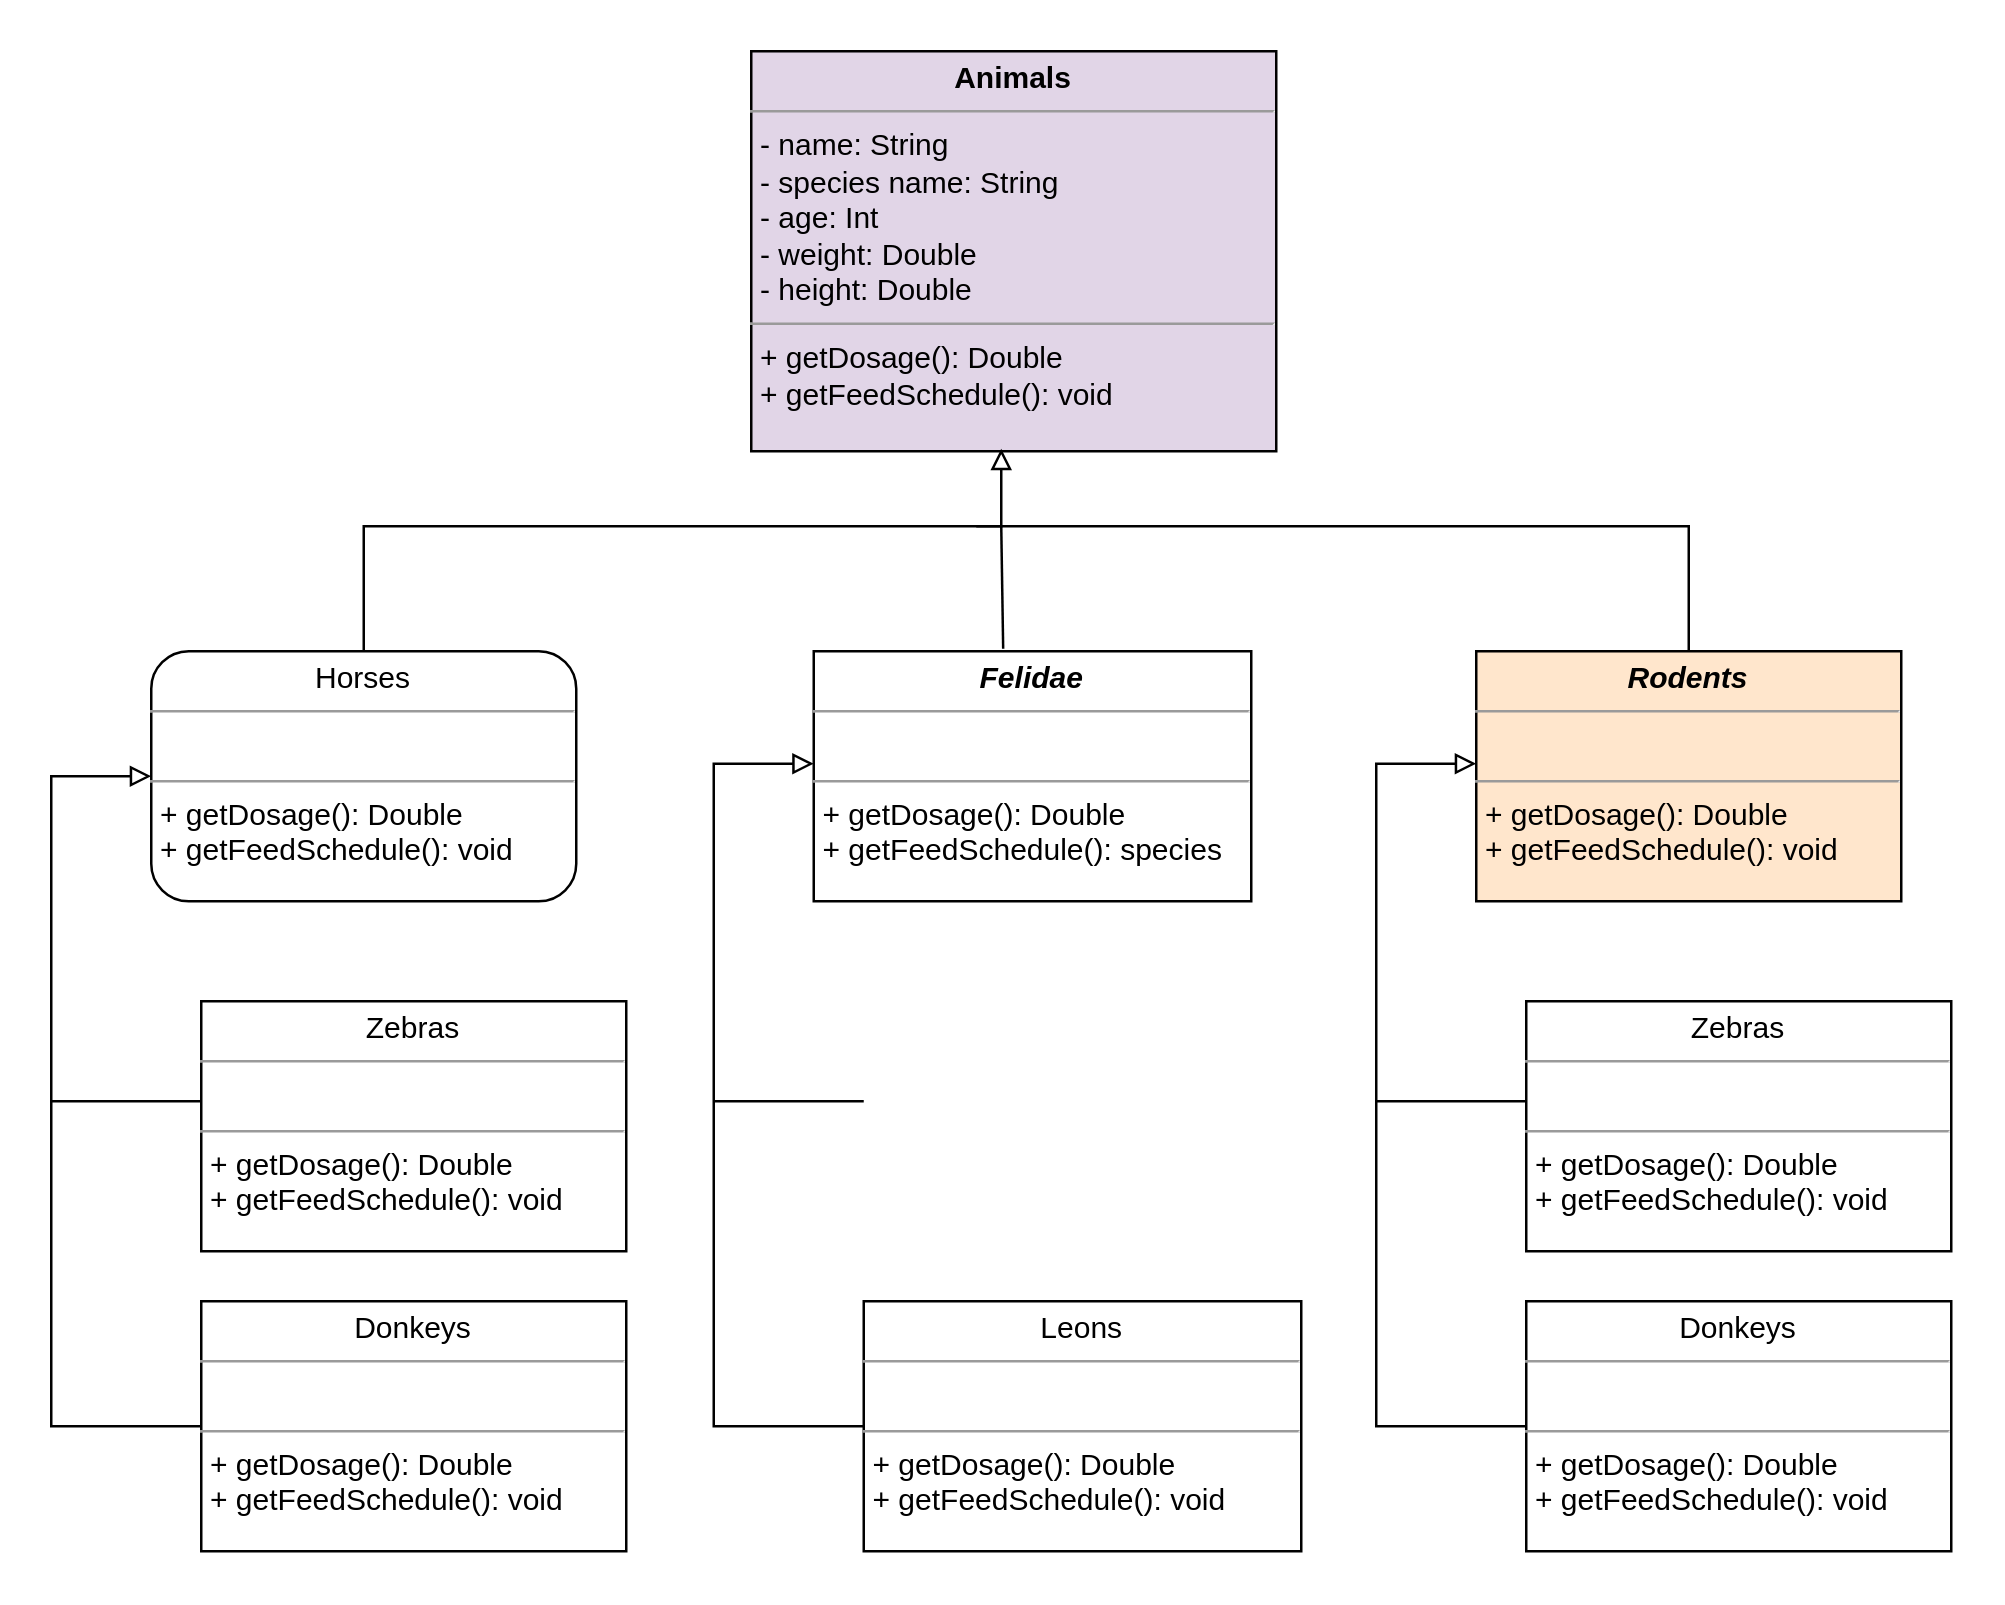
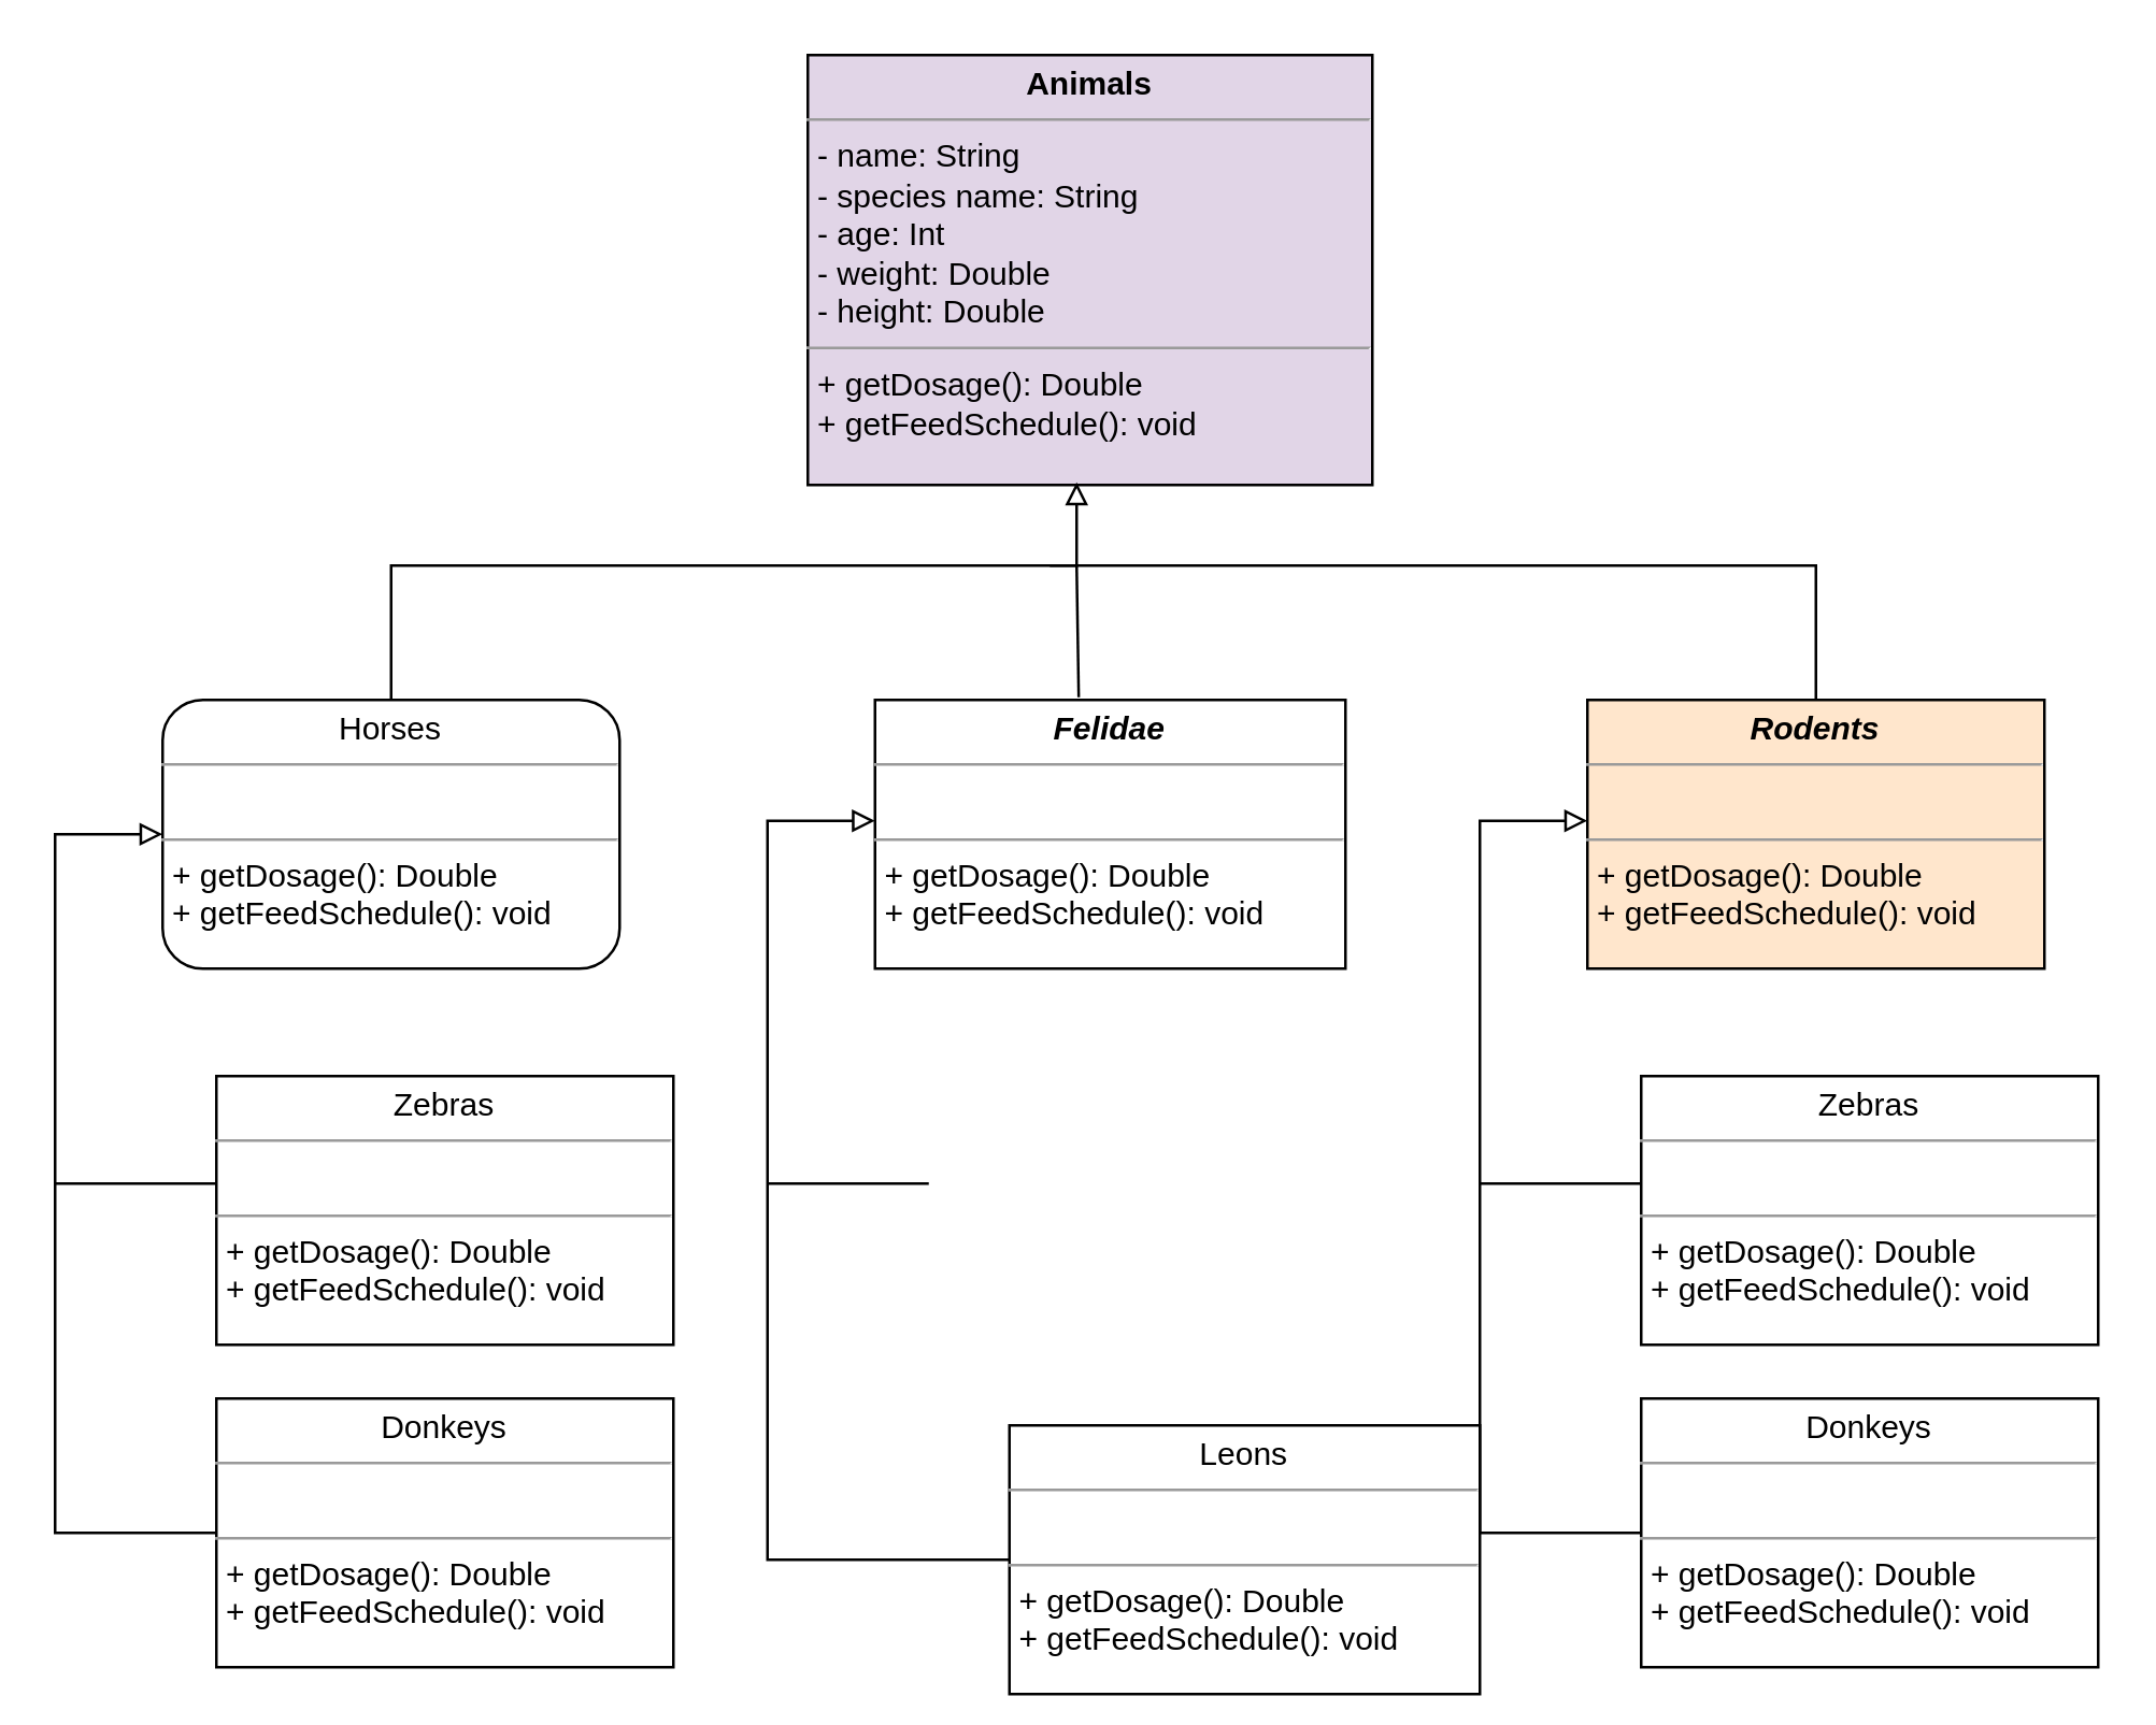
  <mxCell id="0" />
  <mxCell id="1" parent="0" />
  <mxCell id="2" value="&lt;p style=&quot;margin:0px;margin-top:4px;text-align:center;&quot;&gt;&lt;b&gt;Animals&lt;/b&gt;&lt;/p&gt;&lt;hr size=&quot;1&quot;&gt;&lt;p style=&quot;margin:0px;margin-left:4px;&quot;&gt;&lt;font style=&quot;font-size: 12px;&quot;&gt;-&lt;/font&gt; name: String&lt;br&gt;&lt;/p&gt;&lt;p style=&quot;margin:0px;margin-left:4px;&quot;&gt;- species name: String&lt;br&gt;- age: Int&lt;/p&gt;&lt;p style=&quot;margin:0px;margin-left:4px;&quot;&gt;- weight: Double&lt;/p&gt;&lt;p style=&quot;margin:0px;margin-left:4px;&quot;&gt;- height: Double&lt;br&gt;&lt;/p&gt;&lt;hr size=&quot;1&quot;&gt;&lt;p style=&quot;margin:0px;margin-left:4px;&quot;&gt;+ getDosage(): Double&lt;br&gt;+ getFeedSchedule(): void&lt;/p&gt;" style="verticalAlign=top;align=left;overflow=fill;fontSize=12;fontFamily=Helvetica;html=1;rounded=0;shadow=0;comic=0;labelBackgroundColor=none;strokeWidth=1;fillColor=#e1d5e7;" parent="1" vertex="1"><mxGeometry x="300" y="20" width="210" height="160" as="geometry" /></mxCell>
  <mxCell id="3" value="&lt;p style=&quot;margin:0px;margin-top:4px;text-align:center;&quot;&gt;Horses&lt;br&gt;&lt;/p&gt;&lt;hr size=&quot;1&quot;&gt;&lt;div&gt;&lt;br&gt;&lt;/div&gt;&lt;hr size=&quot;1&quot;&gt;&lt;p style=&quot;margin:0px;margin-left:4px;&quot;&gt;+ getDosage(): Double&lt;/p&gt;&lt;p style=&quot;margin:0px;margin-left:4px;&quot;&gt;+ getFeedSchedule(): void&lt;br&gt;&lt;/p&gt;" style="verticalAlign=top;align=left;overflow=fill;fontSize=12;fontFamily=Helvetica;html=1;rounded=1;" vertex="1" parent="1"><mxGeometry x="60" y="260" width="170" height="100" as="geometry" /></mxCell>
- <mxCell id="4" value="&lt;p style=&quot;margin:0px;margin-top:4px;text-align:center;&quot;&gt;&lt;b&gt;&lt;i&gt;Felidae&lt;/i&gt;&lt;/b&gt;&lt;br&gt;&lt;/p&gt;&lt;hr size=&quot;1&quot;&gt;&lt;p style=&quot;margin:0px;margin-left:4px;&quot;&gt;&lt;br&gt;&lt;/p&gt;&lt;hr size=&quot;1&quot;&gt;&lt;p style=&quot;margin:0px;margin-left:4px;&quot;&gt;+ getDosage(): Double&lt;br&gt;&lt;/p&gt;&lt;p style=&quot;margin:0px;margin-left:4px;&quot;&gt;+ getFeedSchedule(): species&lt;/p&gt;&lt;p style=&quot;margin:0px;margin-left:4px;&quot;&gt;&lt;/p&gt;" style="verticalAlign=top;align=left;overflow=fill;fontSize=12;fontFamily=Helvetica;html=1;" vertex="1" parent="1"><mxGeometry x="325" y="260" width="175" height="100" as="geometry" /></mxCell>
+ <mxCell id="4" value="&lt;p style=&quot;margin:0px;margin-top:4px;text-align:center;&quot;&gt;&lt;b&gt;&lt;i&gt;Felidae&lt;/i&gt;&lt;/b&gt;&lt;br&gt;&lt;/p&gt;&lt;hr size=&quot;1&quot;&gt;&lt;p style=&quot;margin:0px;margin-left:4px;&quot;&gt;&lt;br&gt;&lt;/p&gt;&lt;hr size=&quot;1&quot;&gt;&lt;p style=&quot;margin:0px;margin-left:4px;&quot;&gt;+ getDosage(): Double&lt;br&gt;&lt;/p&gt;&lt;p style=&quot;margin:0px;margin-left:4px;&quot;&gt;+ getFeedSchedule(): void&lt;/p&gt;&lt;p style=&quot;margin:0px;margin-left:4px;&quot;&gt;&lt;/p&gt;" style="verticalAlign=top;align=left;overflow=fill;fontSize=12;fontFamily=Helvetica;html=1;" vertex="1" parent="1"><mxGeometry x="325" y="260" width="175" height="100" as="geometry" /></mxCell>
  <mxCell id="5" value="&lt;p style=&quot;margin:0px;margin-top:4px;text-align:center;&quot;&gt;&lt;b&gt;&lt;i&gt;Rodents&lt;/i&gt;&lt;/b&gt;&lt;/p&gt;&lt;hr size=&quot;1&quot;&gt;&lt;p style=&quot;margin:0px;margin-left:4px;&quot;&gt;&lt;br&gt;&lt;/p&gt;&lt;hr size=&quot;1&quot;&gt;&lt;p style=&quot;margin:0px;margin-left:4px;&quot;&gt;+ getDosage(): Double&lt;br&gt;&lt;/p&gt;&lt;p style=&quot;margin:0px;margin-left:4px;&quot;&gt;+ getFeedSchedule(): void&lt;/p&gt;&lt;p style=&quot;margin:0px;margin-left:4px;&quot;&gt;&lt;/p&gt;" style="verticalAlign=top;align=left;overflow=fill;fontSize=12;fontFamily=Helvetica;html=1;fillColor=#ffe6cc;" vertex="1" parent="1"><mxGeometry x="590" y="260" width="170" height="100" as="geometry" /></mxCell>
  <mxCell id="6" value="" style="endArrow=block;html=1;rounded=0;fontSize=12;endFill=0;edgeStyle=elbowEdgeStyle;elbow=vertical;exitX=0.5;exitY=0;exitDx=0;exitDy=0;strokeWidth=1;" edge="1" parent="1" source="3"><mxGeometry width="50" height="50" relative="1" as="geometry"><mxPoint x="100" y="230" as="sourcePoint" /><mxPoint x="400" y="179" as="targetPoint" /><Array as="points"><mxPoint x="250" y="210" /></Array></mxGeometry></mxCell>
  <mxCell id="7" value="" style="endArrow=none;html=1;rounded=0;fontSize=12;elbow=vertical;exitX=0.433;exitY=-0.01;exitDx=0;exitDy=0;exitPerimeter=0;" edge="1" parent="1" source="4"><mxGeometry width="50" height="50" relative="1" as="geometry"><mxPoint x="400" y="240" as="sourcePoint" /><mxPoint x="400" y="210" as="targetPoint" /></mxGeometry></mxCell>
  <mxCell id="8" value="" style="endArrow=none;html=1;rounded=0;fontSize=12;elbow=vertical;edgeStyle=elbowEdgeStyle;exitX=0.5;exitY=0;exitDx=0;exitDy=0;" edge="1" parent="1" source="5"><mxGeometry width="50" height="50" relative="1" as="geometry"><mxPoint x="670" y="250" as="sourcePoint" /><mxPoint x="390" y="210" as="targetPoint" /><Array as="points"><mxPoint x="560" y="210" /></Array></mxGeometry></mxCell>
  <mxCell id="9" value="&lt;p style=&quot;margin:0px;margin-top:4px;text-align:center;&quot;&gt;Zebras&lt;br&gt;&lt;/p&gt;&lt;hr size=&quot;1&quot;&gt;&lt;div&gt;&lt;br&gt;&lt;/div&gt;&lt;hr size=&quot;1&quot;&gt;&lt;p style=&quot;margin:0px;margin-left:4px;&quot;&gt;+ getDosage(): Double&lt;/p&gt;&lt;p style=&quot;margin:0px;margin-left:4px;&quot;&gt;+ getFeedSchedule(): void&lt;/p&gt;" style="verticalAlign=top;align=left;overflow=fill;fontSize=12;fontFamily=Helvetica;html=1;" vertex="1" parent="1"><mxGeometry x="80" y="400" width="170" height="100" as="geometry" /></mxCell>
  <mxCell id="10" value="&lt;p style=&quot;margin:0px;margin-top:4px;text-align:center;&quot;&gt;Donkeys&lt;br&gt;&lt;/p&gt;&lt;hr size=&quot;1&quot;&gt;&lt;div&gt;&lt;br&gt;&lt;/div&gt;&lt;hr size=&quot;1&quot;&gt;&lt;p style=&quot;margin:0px;margin-left:4px;&quot;&gt;+ getDosage(): Double&lt;br&gt;&lt;/p&gt;&lt;p style=&quot;margin:0px;margin-left:4px;&quot;&gt;+ getFeedSchedule(): void&lt;/p&gt;" style="verticalAlign=top;align=left;overflow=fill;fontSize=12;fontFamily=Helvetica;html=1;" vertex="1" parent="1"><mxGeometry x="80" y="520" width="170" height="100" as="geometry" /></mxCell>
  <mxCell id="11" value="" style="endArrow=block;html=1;rounded=0;fontSize=12;endFill=0;edgeStyle=elbowEdgeStyle;strokeWidth=1;exitX=0;exitY=0.5;exitDx=0;exitDy=0;entryX=0;entryY=0.5;entryDx=0;entryDy=0;" edge="1" parent="1" source="10" target="3"><mxGeometry width="50" height="50" relative="1" as="geometry"><mxPoint x="-10" y="440" as="sourcePoint" /><mxPoint x="30" y="305" as="targetPoint" /><Array as="points"><mxPoint x="20" y="430" /></Array></mxGeometry></mxCell>
  <mxCell id="12" value="" style="line;strokeWidth=1;html=1;fontSize=12;" vertex="1" parent="1"><mxGeometry x="20" y="435" width="60" height="10" as="geometry" /></mxCell>
- <mxCell id="13" value="&lt;p style=&quot;margin:0px;margin-top:4px;text-align:center;&quot;&gt;Leons&lt;br&gt;&lt;/p&gt;&lt;hr size=&quot;1&quot;&gt;&lt;div&gt;&lt;br&gt;&lt;/div&gt;&lt;hr size=&quot;1&quot;&gt;&lt;p style=&quot;margin:0px;margin-left:4px;&quot;&gt;+ getDosage(): Double&lt;/p&gt;&lt;p style=&quot;margin:0px;margin-left:4px;&quot;&gt;+ getFeedSchedule(): void&lt;/p&gt;" style="verticalAlign=top;align=left;overflow=fill;fontSize=12;fontFamily=Helvetica;html=1;" vertex="1" parent="1"><mxGeometry x="345" y="520" width="175" height="100" as="geometry" /></mxCell>
+ <mxCell id="13" value="&lt;p style=&quot;margin:0px;margin-top:4px;text-align:center;&quot;&gt;Leons&lt;br&gt;&lt;/p&gt;&lt;hr size=&quot;1&quot;&gt;&lt;div&gt;&lt;br&gt;&lt;/div&gt;&lt;hr size=&quot;1&quot;&gt;&lt;p style=&quot;margin:0px;margin-left:4px;&quot;&gt;+ getDosage(): Double&lt;/p&gt;&lt;p style=&quot;margin:0px;margin-left:4px;&quot;&gt;+ getFeedSchedule(): void&lt;/p&gt;" style="verticalAlign=top;align=left;overflow=fill;fontSize=12;fontFamily=Helvetica;html=1;" vertex="1" parent="1"><mxGeometry x="375" y="530" width="175" height="100" as="geometry" /></mxCell>
  <mxCell id="14" value="" style="endArrow=block;html=1;rounded=0;fontSize=12;endFill=0;edgeStyle=elbowEdgeStyle;strokeWidth=1;exitX=0;exitY=0.5;exitDx=0;exitDy=0;entryX=0;entryY=0.5;entryDx=0;entryDy=0;" edge="1" source="13" parent="1"><mxGeometry width="50" height="50" relative="1" as="geometry"><mxPoint x="255" y="440" as="sourcePoint" /><mxPoint x="325" y="305" as="targetPoint" /><Array as="points"><mxPoint x="285" y="430" /></Array></mxGeometry></mxCell>
  <mxCell id="15" value="" style="line;strokeWidth=1;html=1;fontSize=12;" vertex="1" parent="1"><mxGeometry x="285" y="435" width="60" height="10" as="geometry" /></mxCell>
  <mxCell id="16" value="&lt;p style=&quot;margin:0px;margin-top:4px;text-align:center;&quot;&gt;Zebras&lt;br&gt;&lt;/p&gt;&lt;hr size=&quot;1&quot;&gt;&lt;div&gt;&lt;br&gt;&lt;/div&gt;&lt;hr size=&quot;1&quot;&gt;&lt;p style=&quot;margin:0px;margin-left:4px;&quot;&gt;+ getDosage(): Double&lt;br&gt;&lt;/p&gt;&lt;p style=&quot;margin:0px;margin-left:4px;&quot;&gt;+ getFeedSchedule(): void&lt;/p&gt;&lt;p style=&quot;margin:0px;margin-left:4px;&quot;&gt;&lt;/p&gt;" style="verticalAlign=top;align=left;overflow=fill;fontSize=12;fontFamily=Helvetica;html=1;" vertex="1" parent="1"><mxGeometry x="610" y="400" width="170" height="100" as="geometry" /></mxCell>
  <mxCell id="17" value="&lt;p style=&quot;margin:0px;margin-top:4px;text-align:center;&quot;&gt;Donkeys&lt;br&gt;&lt;/p&gt;&lt;hr size=&quot;1&quot;&gt;&lt;div&gt;&lt;br&gt;&lt;/div&gt;&lt;hr size=&quot;1&quot;&gt;&lt;p style=&quot;margin:0px;margin-left:4px;&quot;&gt;+ getDosage(): Double&lt;br&gt;&lt;/p&gt;&lt;p style=&quot;margin:0px;margin-left:4px;&quot;&gt;+ getFeedSchedule(): void&lt;/p&gt;&lt;p style=&quot;margin:0px;margin-left:4px;&quot;&gt;&lt;/p&gt;" style="verticalAlign=top;align=left;overflow=fill;fontSize=12;fontFamily=Helvetica;html=1;" vertex="1" parent="1"><mxGeometry x="610" y="520" width="170" height="100" as="geometry" /></mxCell>
  <mxCell id="18" value="" style="endArrow=block;html=1;rounded=0;fontSize=12;endFill=0;edgeStyle=elbowEdgeStyle;strokeWidth=1;exitX=0;exitY=0.5;exitDx=0;exitDy=0;entryX=0;entryY=0.5;entryDx=0;entryDy=0;" edge="1" source="17" parent="1"><mxGeometry width="50" height="50" relative="1" as="geometry"><mxPoint x="520" y="440" as="sourcePoint" /><mxPoint x="590" y="305" as="targetPoint" /><Array as="points"><mxPoint x="550" y="430" /></Array></mxGeometry></mxCell>
  <mxCell id="19" value="" style="line;strokeWidth=1;html=1;fontSize=12;" vertex="1" parent="1"><mxGeometry x="550" y="435" width="60" height="10" as="geometry" /></mxCell>
